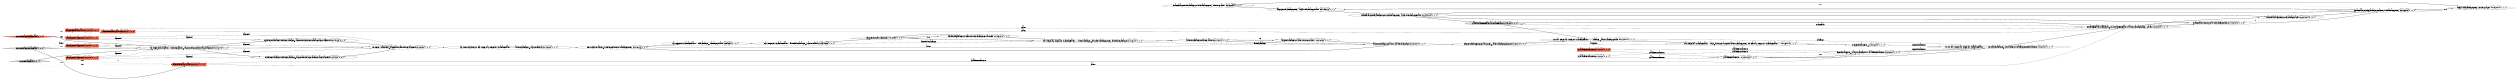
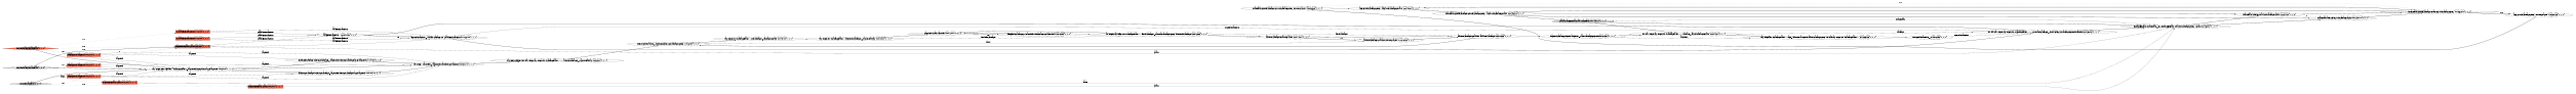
  digraph {
    rankdir=LR
    node [fillcolor=white shape=ellipse style=filled]
    edge [style=bold]
    n1 [label="instanceParam.perNodeScanRanges.put(nodeScanRange.getKey(),Lists.newArrayList())@@@38@@@['1', '1', '1']"]
    n2 [label="range.get(nodeScanRange.getKey()).addAll(nodeScanRange.getValue())@@@40@@@['1', '1', '1']"]
    n3 [label="instanceParam.perNodeScanRanges.get(nodeScanRange.getKey()).addAll(nodeScanRange.getValue())@@@41@@@['1', '1', '1']"]
    n4 [label="List<List<Pair<Integer,Map<Integer,List<TScanRangeParams>>>>> perInstanceScanRanges = ListUtil.splitBySize(scanRange,expectedInstanceNum)@@@30@@@['1', '1', '1']"]
    n5 [label="FInstanceExecParam instanceParam = new FInstanceExecParam(null,addressScanRange.getKey(),0,params)@@@32@@@['1', '1', '1']"]
    n6 [fillcolor=lightgray label="params.instanceExecParams.add(instanceParam)@@@44@@@['1', '1', '1']"]
    n7 [label="instanceParam.bucketSeqSet.add(nodeScanRangeMap.first)@@@34@@@['1', '1', '0']"]
    n8 [label="instanceParam.addBucketSeq(nodeScanRangeMap.first)@@@34@@@['0', '0', '1']"]
    n9 [label="filteredNodeScanRanges.put(scanNodeId,nodeScanRanges.get(scanNodeId))@@@13@@@['1', '1', '1']"]
    n10 [label="scanNodeIds.contains(scanNodeId)@@@12@@@['1', '1', '1']" shape=diamond]
    n11 [label="Pair<Integer,Map<Integer,List<TScanRangeParams>>> filteredScanRanges = Pair.create(scanRanges.getKey(),filteredNodeScanRanges)@@@16@@@['1', '1', '1']"]
    n12 [label="addressToScanRanges.get(address).add(filteredScanRanges)@@@20@@@['1', '1', '1']"]
    n13 [label="!addressToScanRanges.containsKey(address)@@@17@@@['1', '1', '1']" shape=diamond]
    n14 [label="expectedInstanceNum = Math.min(scanRange.size(),parallelExecInstanceNum)@@@28@@@['1', '1', '1']"]
    n15 [label="List<Pair<Integer,Map<Integer,List<TScanRangeParams>>>> scanRange = addressScanRange.getValue()@@@24@@@['1', '1', '1']"]
    n16 [label="Map<Integer,List<TScanRangeParams>> range = findOrInsert(assignment,addressScanRange.getKey(),new HashMap<Integer,List<TScanRangeParams>>())@@@25@@@['1', '1', '1']"]
    n17 [fillcolor=lightgray label="computeColocateJoinInstanceParam['1', '0', '0']" shape=diamond]
    n18 [fillcolor=tomato label="PlanFragmentId fragmentId@@@2@@@['1', '0', '0']" shape=box]
    n19 [fillcolor=tomato label="FragmentExecParams params@@@2@@@['1', '1', '0']" shape=box]
    n20 [fillcolor=tomato label="FragmentExecParams params@@@2@@@['1', '0', '0']" shape=box]
    n21 [label="Map<Integer,TNetworkAddress> bucketSeqToAddress = fragmentIdToSeqToAddressMap.get(fragmentId)@@@3@@@['1', '1', '1']"]
    n22 [label="Set<Integer> scanNodeIds = fragmentIdToScanNodeIds.get(fragmentId)@@@5@@@['1', '1', '1']"]
    n23 [label="parallelExecInstanceNum > 1@@@27@@@['1', '1', '1']" shape=diamond]
    n24 [label="BucketSeqToScanRange bucketSeqToScanRange = fragmentIdBucketSeqToScanRangeMap.get(fragmentId)@@@4@@@['0', '0', '1']"]
    n25 [label="BucketSeqToScanRange bucketSeqToScanRange = fragmentIdTobucketSeqToScanRangeMap.get(fragmentId)@@@4@@@['0', '1', '0']"]
    n26 [label="FragmentScanRangeAssignment assignment = params.scanRangeAssignment@@@22@@@['1', '1', '1']"]
    n27 [label="int expectedInstanceNum = 1@@@26@@@['1', '1', '1']"]
    n28 [label="addressToScanRanges.put(address,Lists.newArrayList())@@@18@@@['1', '1', '1']"]
    n29 [label="TNetworkAddress address = bucketSeqToAddress.get(scanRanges.getKey())@@@8@@@['1', '1', '1']"]
    n30 [label="!instanceParam.perNodeScanRanges.containsKey(nodeScanRange.getKey())@@@36@@@['1', '1', '1']" shape=diamond]
    n31 [label="Map<Integer,List<TScanRangeParams>> nodeScanRanges = scanRanges.getValue()@@@9@@@['1', '1', '1']"]
    n32 [fillcolor=lightgray label="computeInstanceParam['0', '0', '1']" shape=diamond]
    n33 [fillcolor=tomato label="PlanFragmentId fragmentId@@@2@@@['0', '0', '1']" shape=box]
    n34 [fillcolor=tomato label="FragmentExecParams params@@@2@@@['0', '0', '1']" shape=box]
-   n35 [label="int parallelExecInstanceNum@@@2@@@['0', '0', '1']" shape=box]
+   n35 [fillcolor=tomato label="int parallelExecInstanceNum@@@2@@@['0', '0', '1']" shape=box]
    n36 [label="range.put(nodeScanRange.getKey(),Lists.newArrayList())@@@37@@@['1', '1', '1']"]
    n37 [label="Map<TNetworkAddress,List<Pair<Integer,Map<Integer,List<TScanRangeParams>>>>> addressToScanRanges = Maps.newHashMap()@@@6@@@['1', '1', '1']"]
    n38 [fillcolor=tomato label="PlanFragmentId fragmentId@@@2@@@['0', '1', '0']" shape=box]
    n39 [fillcolor=tomato label="computeColocateJoinInstanceParam['0', '1', '0']" shape=diamond]
    n40 [fillcolor=tomato label="int parallelExecInstanceNum@@@2@@@['0', '1', '0']" shape=box]
    n41 [label="Map<Integer,List<TScanRangeParams>> filteredNodeScanRanges = Maps.newHashMap()@@@10@@@['1', '1', '1']"]
    n1 -> n2
    n2 -> n3
    n3 -> n6
    n3 -> n7
    n3 -> n8
    n3 -> n30
    n4 -> n5
    n5 -> n6 [label=instanceParam style=solid]
    n5 -> n7
    n5 -> n8
    n6 -> n5
    n6 -> n15
    n7 -> n8 [label=0 style=dashed]
    n7 -> n30
    n8 -> n30
    n9 -> n10
    n9 -> n11
    n10 -> n9
    n10 -> n9 [label=true style=dotted]
    n10 -> n11
    n11 -> n12 [label=filteredScanRanges style=solid]
    n11 -> n13
    n12 -> n26
    n12 -> n29
    n13 -> n12
    n13 -> n28
    n13 -> n28 [label=true style=dotted]
    n14 -> n4 [label=expectedInstanceNum style=solid]
    n14 -> n4
    n15 -> n4 [label=scanRange style=solid]
    n15 -> n16
    n16 -> n27
    n17 -> n18 [label=true style=dotted]
    n17 -> n19 [label=true]
    n17 -> n20 [label=address style=dotted]
    n17 -> n21
    n18 -> n21 [label=fragmentId style=solid]
    n18 -> n22 [label=fragmentId style=solid]
    n19 -> n5 [label=params style=solid]
    n19 -> n14 [label=parallelExecInstanceNum style=solid]
+   n19 -> n23 [label=parallelExecInstanceNum style=solid]
    n20 -> n5 [label=params style=solid]
    n21 -> n22
    n21 -> n24
    n21 -> n25
    n22 -> n37
    n23 -> n4
    n23 -> n14
    n23 -> n14 [label=true style=dotted]
    n24 -> n22
    n25 -> n22
    n26 -> n15
    n26 -> n16 [label=assignment style=solid]
    n27 -> n4 [label=expectedInstanceNum style=solid]
    n28 -> n12
    n29 -> n28 [label=address style=solid]
    n29 -> n31
    n30 -> n1 [label=true style=dotted]
    n30 -> n2
    n30 -> n36 [label=true style=dotted]
    n30 -> n36
    n31 -> n41
    n32 -> n21
    n32 -> n33 [label=true style=dotted]
    n32 -> n34 [label=true style=dotted]
    n33 -> n19 [label=0 style=dashed]
    n33 -> n21 [label=fragmentId style=solid]
    n33 -> n22 [label=fragmentId style=solid]
    n33 -> n24 [label=fragmentId style=solid]
    n34 -> n5 [label=params style=solid]
    n35 -> n14 [label=parallelExecInstanceNum style=solid]
    n35 -> n23 [label=parallelExecInstanceNum style=solid]
    n36 -> n1
    n37 -> n29
    n38 -> n21 [label=fragmentId style=solid]
    n38 -> n22 [label=fragmentId style=solid]
    n38 -> n25 [label=fragmentId style=solid]
    n39 -> n19 [label=true style=dotted]
    n39 -> n21
    n39 -> n38 [label=true style=dotted]
-   n39 -> n34 [label=true style=dotted]
+   n39 -> n40 [label=true style=dotted]
    n40 -> n14 [label=parallelExecInstanceNum style=solid]
    n40 -> n23 [label=parallelExecInstanceNum style=solid]
    n41 -> n10
    n41 -> n11 [label=filteredNodeScanRanges style=solid]
  }
